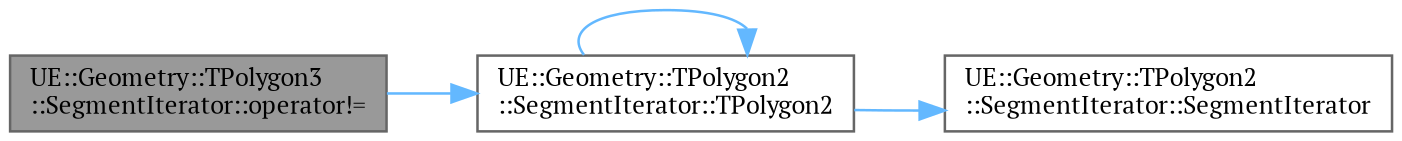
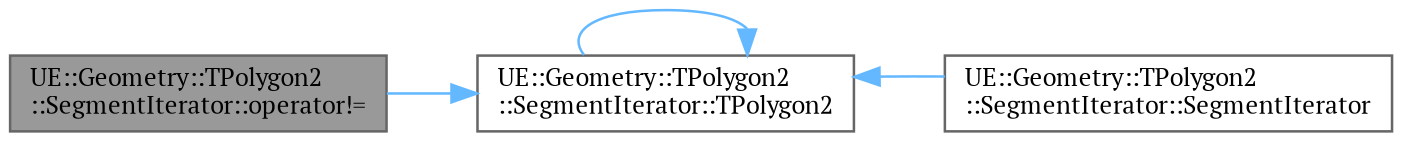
  digraph {
    fontname="PT Serif"
    rankdir=LR
    node [color=grey40 fillcolor=white fontname="PT Serif" fontsize=10 shape=box style=filled]
    edge [color=steelblue1 fontname="PT Serif" fontsize=10 labelfontname=Helvetica labelfontsize=10 style=solid]
-   n1 [color=gray40 fillcolor=grey60 fontcolor=black height=0.2 label="UE::Geometry::TPolygon3\l::SegmentIterator::operator!=" width=0.4]
+   n1 [color=gray40 fillcolor=grey60 fontcolor=black height=0.2 label="UE::Geometry::TPolygon2\l::SegmentIterator::operator!=" width=0.4]
    n2 [height=0.2 label="UE::Geometry::TPolygon2\l::SegmentIterator::TPolygon2" width=0.4]
    n3 [height=0.2 label="UE::Geometry::TPolygon2\l::SegmentIterator::SegmentIterator" width=0.4]
    n1 -> n2
    n2 -> n2
-   n2 -> n3
+   n3 -> n2
  }
